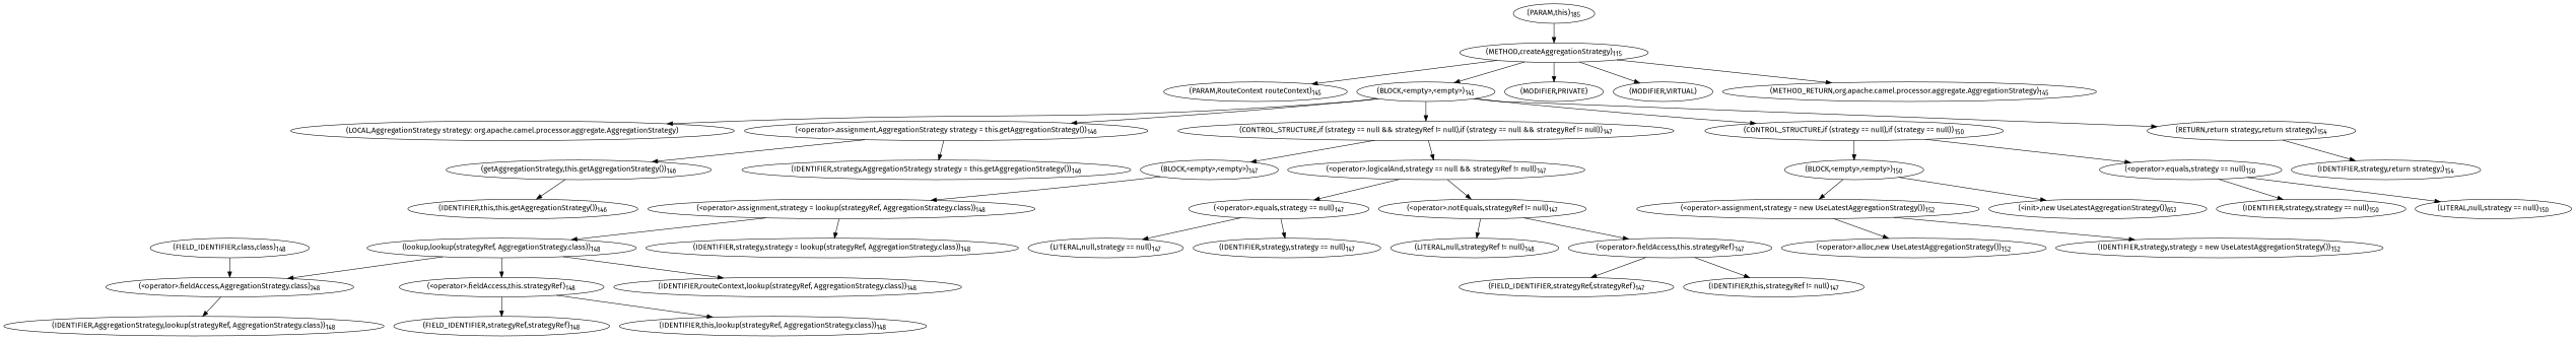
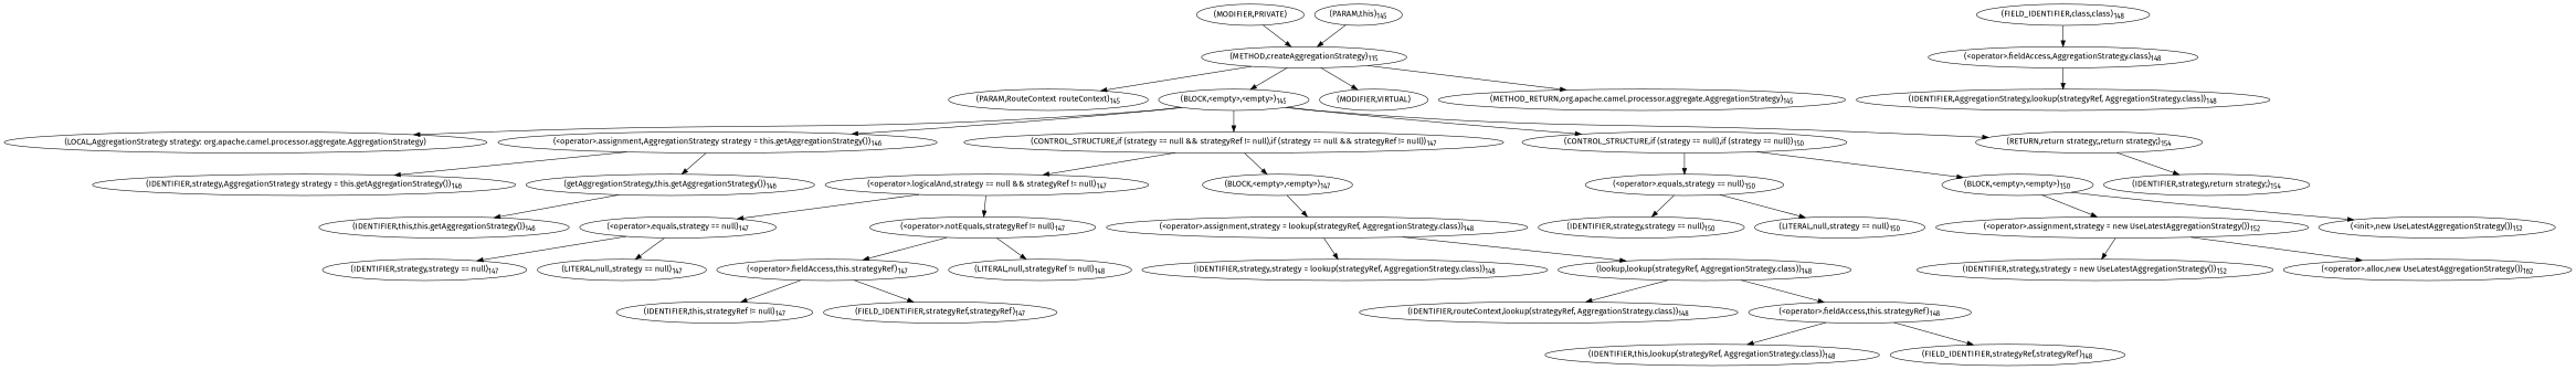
  digraph {
    fontname="Fira Sans"
    node [fontname="Fira Sans"]
    edge [fontname="Fira Sans"]
    n1 [label=<(METHOD,createAggregationStrategy)<SUB>115</SUB>>]
    n2 [label=<(PARAM,RouteContext routeContext)<SUB>145</SUB>>]
    n3 [label=<(BLOCK,&lt;empty&gt;,&lt;empty&gt;)<SUB>145</SUB>>]
    n4 [label=<(MODIFIER,PRIVATE)>]
    n5 [label=<(MODIFIER,VIRTUAL)>]
    n6 [label=<(METHOD_RETURN,org.apache.camel.processor.aggregate.AggregationStrategy)<SUB>145</SUB>>]
-   n7 [label=<(PARAM,this)<SUB>185</SUB>>]
+   n7 [label=<(PARAM,this)<SUB>145</SUB>>]
    n8 [label=<(LOCAL,AggregationStrategy strategy: org.apache.camel.processor.aggregate.AggregationStrategy)>]
    n9 [label=<(&lt;operator&gt;.assignment,AggregationStrategy strategy = this.getAggregationStrategy())<SUB>146</SUB>>]
    n10 [label=<(CONTROL_STRUCTURE,if (strategy == null &amp;&amp; strategyRef != null),if (strategy == null &amp;&amp; strategyRef != null))<SUB>147</SUB>>]
    n11 [label=<(CONTROL_STRUCTURE,if (strategy == null),if (strategy == null))<SUB>150</SUB>>]
    n12 [label=<(RETURN,return strategy;,return strategy;)<SUB>154</SUB>>]
    n13 [label=<(IDENTIFIER,strategy,AggregationStrategy strategy = this.getAggregationStrategy())<SUB>146</SUB>>]
    n14 [label=<(getAggregationStrategy,this.getAggregationStrategy())<SUB>146</SUB>>]
    n15 [label=<(&lt;operator&gt;.logicalAnd,strategy == null &amp;&amp; strategyRef != null)<SUB>147</SUB>>]
    n16 [label=<(BLOCK,&lt;empty&gt;,&lt;empty&gt;)<SUB>147</SUB>>]
    n17 [label=<(&lt;operator&gt;.equals,strategy == null)<SUB>150</SUB>>]
    n18 [label=<(BLOCK,&lt;empty&gt;,&lt;empty&gt;)<SUB>150</SUB>>]
    n19 [label=<(IDENTIFIER,strategy,return strategy;)<SUB>154</SUB>>]
    n20 [label=<(IDENTIFIER,this,this.getAggregationStrategy())<SUB>146</SUB>>]
    n21 [label=<(&lt;operator&gt;.equals,strategy == null)<SUB>147</SUB>>]
    n22 [label=<(&lt;operator&gt;.notEquals,strategyRef != null)<SUB>147</SUB>>]
    n23 [label=<(&lt;operator&gt;.assignment,strategy = lookup(strategyRef, AggregationStrategy.class))<SUB>148</SUB>>]
    n24 [label=<(IDENTIFIER,strategy,strategy == null)<SUB>147</SUB>>]
    n25 [label=<(LITERAL,null,strategy == null)<SUB>147</SUB>>]
    n26 [label=<(&lt;operator&gt;.fieldAccess,this.strategyRef)<SUB>147</SUB>>]
    n27 [label=<(LITERAL,null,strategyRef != null)<SUB>148</SUB>>]
    n28 [label=<(IDENTIFIER,this,strategyRef != null)<SUB>147</SUB>>]
    n29 [label=<(FIELD_IDENTIFIER,strategyRef,strategyRef)<SUB>147</SUB>>]
    n30 [label=<(IDENTIFIER,strategy,strategy = lookup(strategyRef, AggregationStrategy.class))<SUB>148</SUB>>]
    n31 [label=<(lookup,lookup(strategyRef, AggregationStrategy.class))<SUB>148</SUB>>]
    n32 [label=<(IDENTIFIER,routeContext,lookup(strategyRef, AggregationStrategy.class))<SUB>148</SUB>>]
    n33 [label=<(&lt;operator&gt;.fieldAccess,this.strategyRef)<SUB>148</SUB>>]
-   n34 [label=<(&lt;operator&gt;.fieldAccess,AggregationStrategy.class)<SUB>248</SUB>>]
+   n34 [label=<(&lt;operator&gt;.fieldAccess,AggregationStrategy.class)<SUB>148</SUB>>]
    n35 [label=<(IDENTIFIER,this,lookup(strategyRef, AggregationStrategy.class))<SUB>148</SUB>>]
    n36 [label=<(FIELD_IDENTIFIER,strategyRef,strategyRef)<SUB>148</SUB>>]
    n37 [label=<(IDENTIFIER,AggregationStrategy,lookup(strategyRef, AggregationStrategy.class))<SUB>148</SUB>>]
    n38 [label=<(FIELD_IDENTIFIER,class,class)<SUB>148</SUB>>]
    n39 [label=<(IDENTIFIER,strategy,strategy == null)<SUB>150</SUB>>]
    n40 [label=<(LITERAL,null,strategy == null)<SUB>150</SUB>>]
    n41 [label=<(&lt;operator&gt;.assignment,strategy = new UseLatestAggregationStrategy())<SUB>152</SUB>>]
-   n42 [label=<(&lt;init&gt;,new UseLatestAggregationStrategy())<SUB>652</SUB>>]
+   n42 [label=<(&lt;init&gt;,new UseLatestAggregationStrategy())<SUB>152</SUB>>]
    n43 [label=<(IDENTIFIER,strategy,strategy = new UseLatestAggregationStrategy())<SUB>152</SUB>>]
-   n44 [label=<(&lt;operator&gt;.alloc,new UseLatestAggregationStrategy())<SUB>152</SUB>>]
+   n44 [label=<(&lt;operator&gt;.alloc,new UseLatestAggregationStrategy())<SUB>162</SUB>>]
    n1 -> n2
    n1 -> n3
-   n1 -> n4
+   n4 -> n1
    n1 -> n5
    n1 -> n6
    n3 -> n8
    n3 -> n9
    n3 -> n10
    n3 -> n11
    n3 -> n12
    n7 -> n1
    n9 -> n13
    n9 -> n14
    n10 -> n15
    n10 -> n16
    n11 -> n17
    n11 -> n18
    n12 -> n19
    n14 -> n20
    n15 -> n21
    n15 -> n22
    n16 -> n23
    n17 -> n39
    n17 -> n40
    n18 -> n41
    n18 -> n42
    n21 -> n24
    n21 -> n25
    n22 -> n26
    n22 -> n27
    n23 -> n30
    n23 -> n31
    n26 -> n28
    n26 -> n29
    n31 -> n32
    n31 -> n33
-   n31 -> n34
    n33 -> n35
    n33 -> n36
    n34 -> n37
    n38 -> n34
    n41 -> n43
    n41 -> n44
  }
